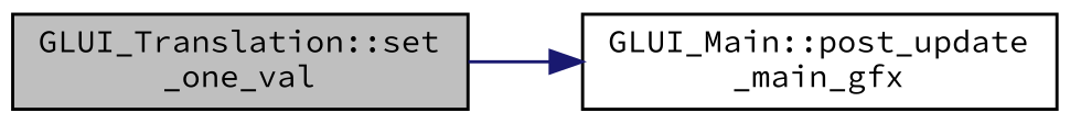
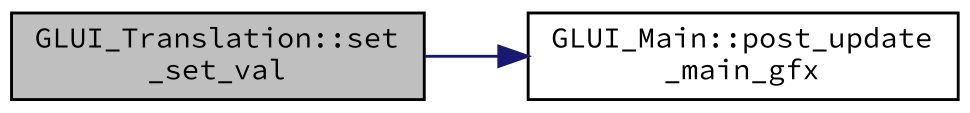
  digraph {
    rankdir=LR
    fontname="Source Code Pro"
    node [color=black fontname="Source Code Pro" fontsize=10 shape=record style=filled]
-   n1 [fillcolor=grey75 fontcolor=black height=0.2 label="GLUI_Translation::set\l_one_val" width=0.4]
+   n1 [fillcolor=grey75 fontcolor=black height=0.2 label="GLUI_Translation::set\l_set_val" width=0.4]
    n2 [fillcolor=white height=0.2 label="GLUI_Main::post_update\l_main_gfx" width=0.4]
    n1 -> n2 [color=midnightblue fontname="Source Code Pro" fontsize=10 labelfontname=Helvetica labelfontsize=10 style=solid]
  }
